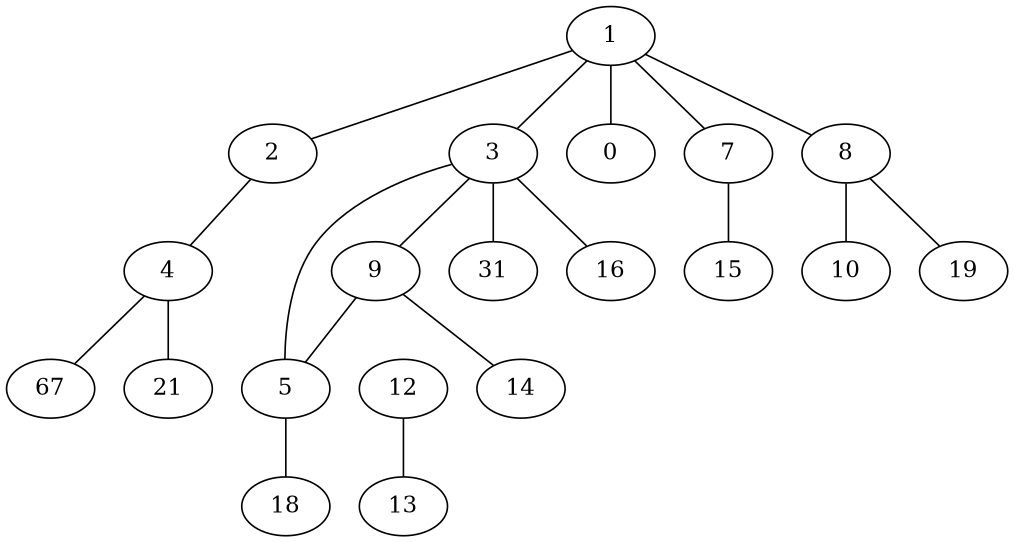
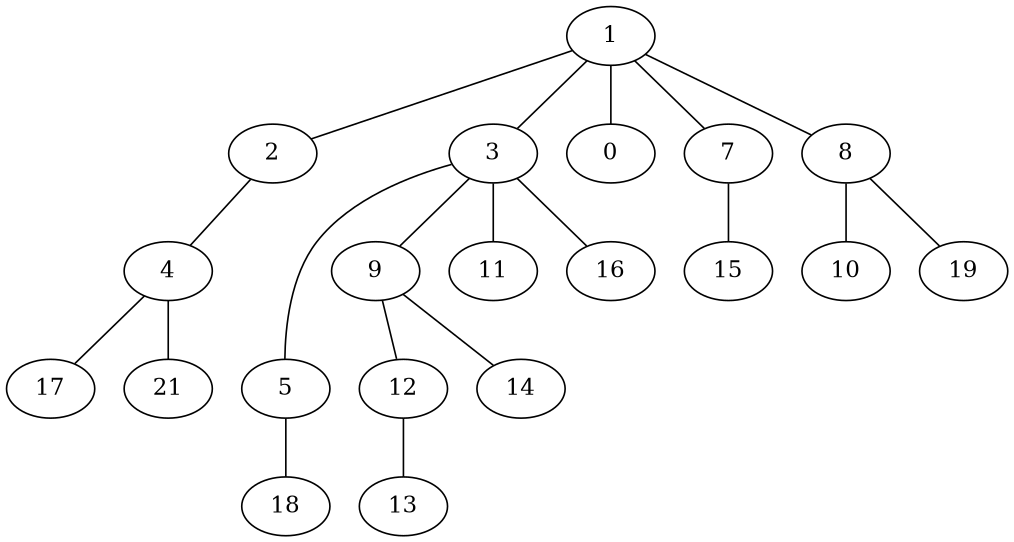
  graph {
    1
    2
    3
    n4 [label=0]
    7
    8
    4
    5
    9
-   11 [label=31]
+   11
    16
    15
    10
    19
-   17 [label=67]
+   17
    n16 [label=21]
    18
    12
    14
    13
    1 -- 2
    1 -- 3
    1 -- n4
    1 -- 7
    1 -- 8
    2 -- 4
    3 -- 5
    3 -- 9
    3 -- 11
    3 -- 16
    7 -- 15
    8 -- 10
    8 -- 19
    4 -- 17
    4 -- n16
    5 -- 18
-   9 -- 5
+   9 -- 12
    9 -- 14
    12 -- 13
  }
